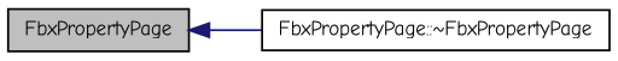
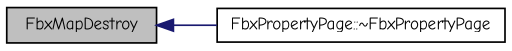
  digraph {
    rankdir=LR
    fontname="Comic Neue"
    node [color=black fontname="Comic Neue" fontsize=10 shape=record style=filled]
-   n1 [fillcolor=grey75 fontcolor=black height=0.2 label=FbxPropertyPage width=0.4]
+   n1 [fillcolor=grey75 fontcolor=black height=0.2 label=FbxMapDestroy width=0.4]
    n2 [fillcolor=white height=0.2 label="FbxPropertyPage::~FbxPropertyPage" width=0.4]
    n1 -> n2 [color=midnightblue dir=back fontname="Comic Neue" fontsize=10 labelfontname=Helvetica labelfontsize=10 style=solid]
  }
